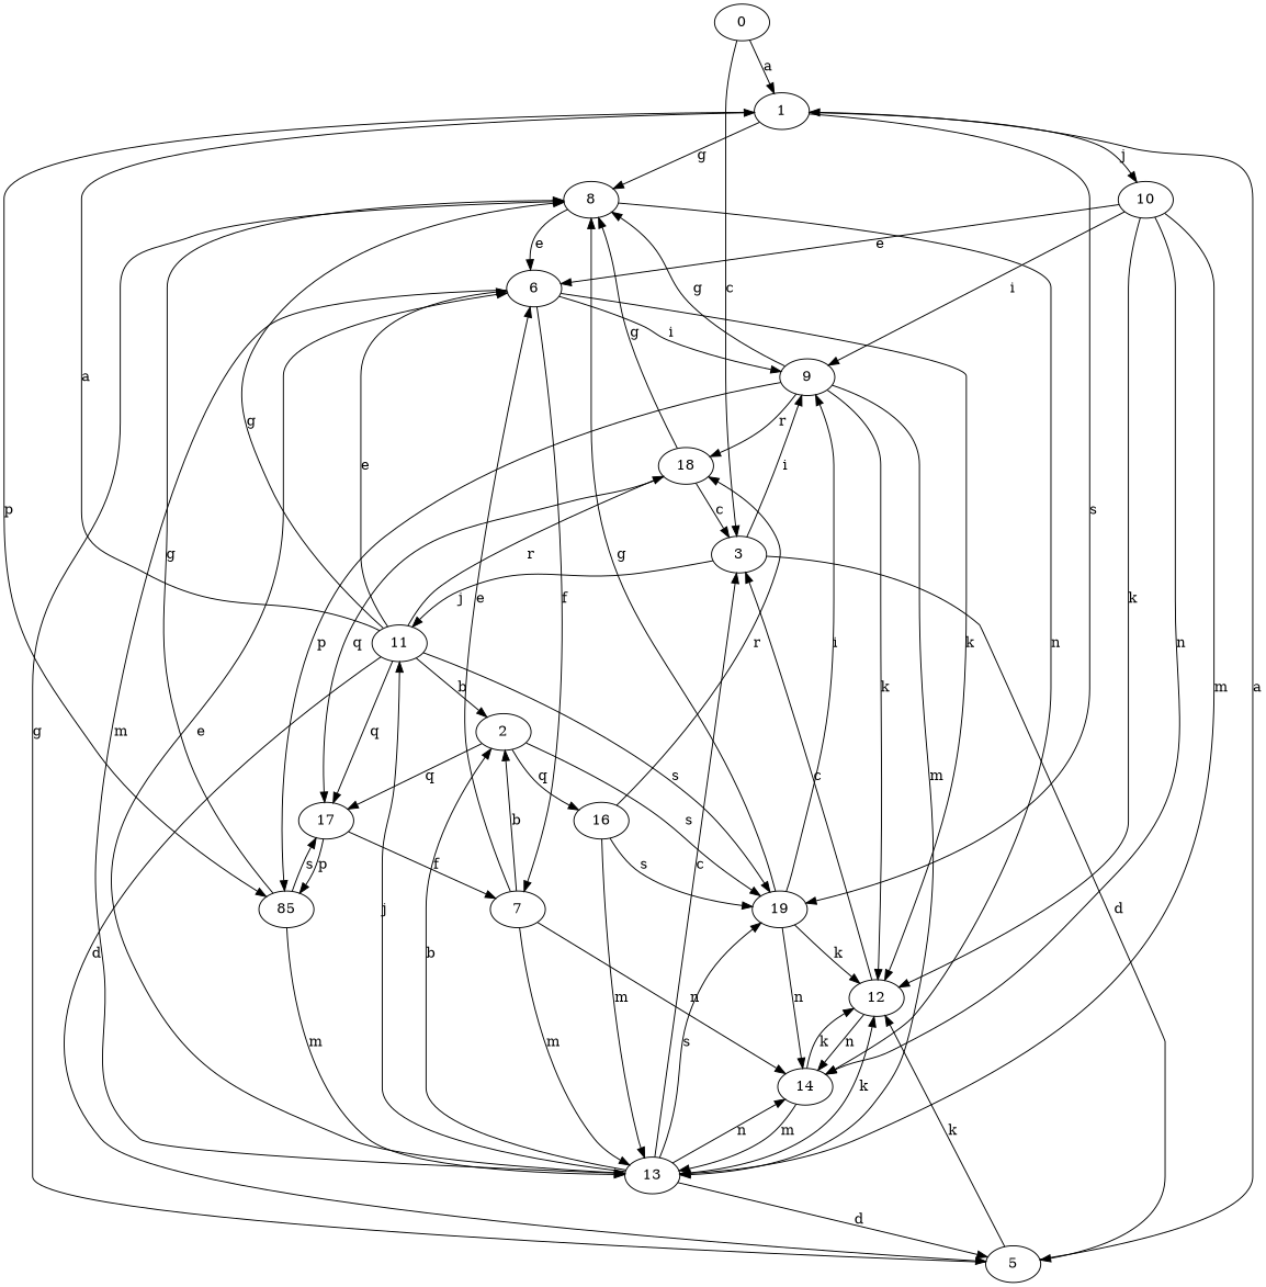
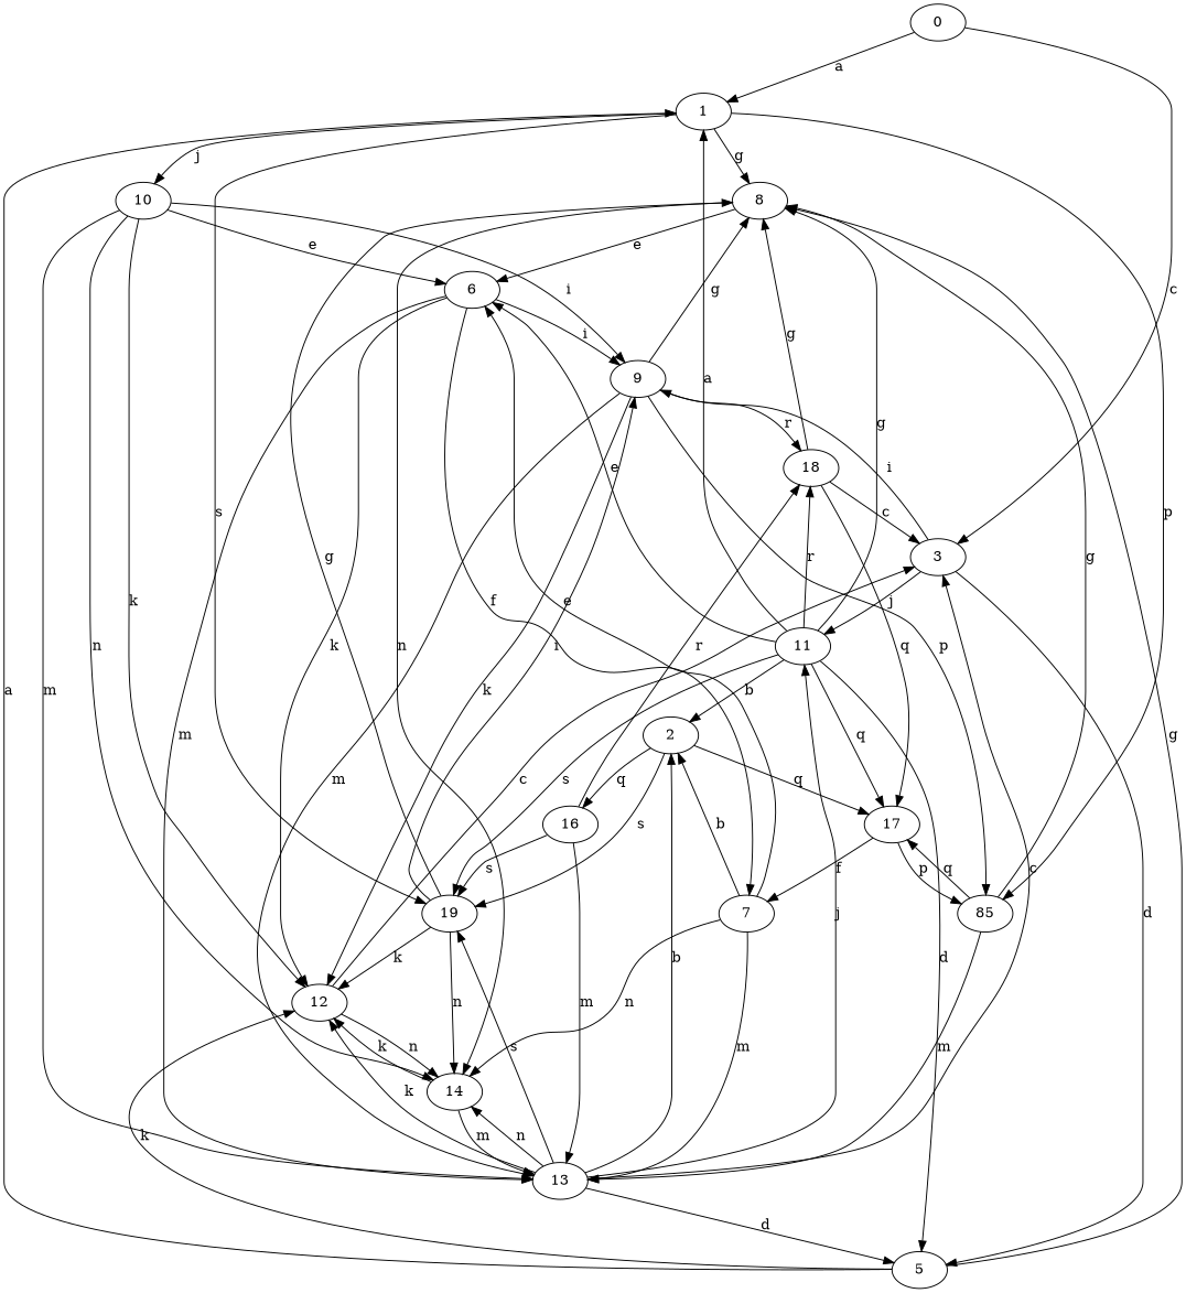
  strict digraph {
    0
    1
    3
    8
    10
    n6 [label=85]
    19
    9
    5
    11
    6
    14
    12
    13
    18
    17
    2
    16
    7
    0 -> 1 [label=a]
    0 -> 3 [label=c]
    1 -> 8 [label=g]
    1 -> 10 [label=j]
    1 -> n6 [label=p]
    1 -> 19 [label=s]
    3 -> 9 [label=i]
    3 -> 5 [label=d]
    3 -> 11 [label=j]
    8 -> 6 [label=e]
    8 -> 14 [label=n]
    10 -> 9 [label=i]
    10 -> 6 [label=e]
    10 -> 14 [label=n]
    10 -> 12 [label=k]
    10 -> 13 [label=m]
    n6 -> 8 [label=g]
    n6 -> 13 [label=m]
-   n6 -> 17 [label=s]
+   n6 -> 17 [label=q]
    19 -> 8 [label=g]
    19 -> 9 [label=i]
    19 -> 14 [label=n]
    19 -> 12 [label=k]
    9 -> 8 [label=g]
    9 -> n6 [label=p]
    9 -> 12 [label=k]
    9 -> 13 [label=m]
    9 -> 18 [label=r]
    5 -> 1 [label=a]
    5 -> 8 [label=g]
    5 -> 12 [label=k]
    11 -> 1 [label=a]
    11 -> 8 [label=g]
    11 -> 19 [label=s]
    11 -> 5 [label=d]
    11 -> 6 [label=e]
    11 -> 18 [label=r]
    11 -> 17 [label=q]
    11 -> 2 [label=b]
    6 -> 9 [label=i]
    6 -> 12 [label=k]
    6 -> 13 [label=m]
    6 -> 7 [label=f]
    14 -> 12 [label=k]
    14 -> 13 [label=m]
    12 -> 3 [label=c]
    12 -> 14 [label=n]
    13 -> 3 [label=c]
    13 -> 19 [label=s]
    13 -> 5 [label=d]
    13 -> 11 [label=j]
-   13 -> 6 [label=e]
    13 -> 14 [label=n]
    13 -> 12 [label=k]
    13 -> 2 [label=b]
    18 -> 3 [label=c]
    18 -> 8 [label=g]
    18 -> 17 [label=q]
    17 -> n6 [label=p]
    17 -> 7 [label=f]
    2 -> 19 [label=s]
    2 -> 17 [label=q]
    2 -> 16 [label=q]
    16 -> 19 [label=s]
    16 -> 13 [label=m]
    16 -> 18 [label=r]
    7 -> 6 [label=e]
    7 -> 14 [label=n]
    7 -> 13 [label=m]
    7 -> 2 [label=b]
  }
